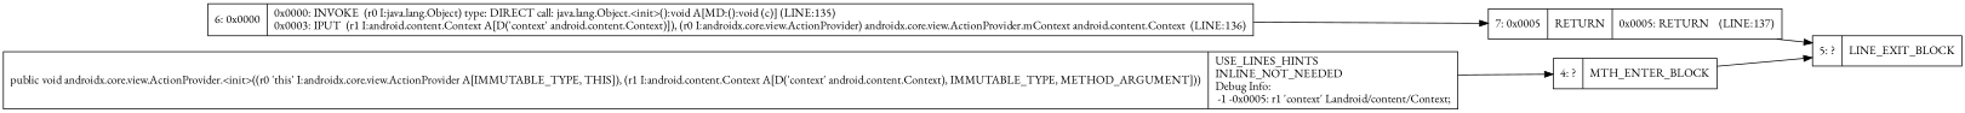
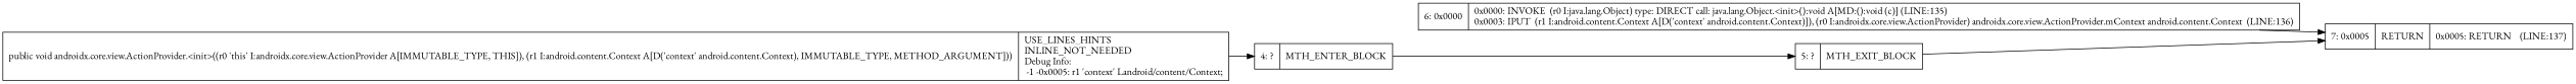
  digraph {
    fontname="EB Garamond"
    rankdir=LR
    node [fontname="EB Garamond" shape=record]
    edge [fontname="EB Garamond"]
    n1 [label="{4\:\ ?|MTH_ENTER_BLOCK\l}"]
-   n2 [label="{5\:\ ?|LINE_EXIT_BLOCK\l}"]
+   n2 [label="{5\:\ ?|MTH_EXIT_BLOCK\l}"]
    n3 [label="{6\:\ 0x0000|0x0000: INVOKE  (r0 I:java.lang.Object) type: DIRECT call: java.lang.Object.\<init\>():void A[MD:():void (c)] (LINE:135)\l0x0003: IPUT  (r1 I:android.content.Context A[D('context' android.content.Context)]), (r0 I:androidx.core.view.ActionProvider) androidx.core.view.ActionProvider.mContext android.content.Context  (LINE:136)\l}"]
    n4 [label="{7\:\ 0x0005|RETURN\l|0x0005: RETURN    (LINE:137)\l}"]
    n5 [label="{public void androidx.core.view.ActionProvider.\<init\>((r0 'this' I:androidx.core.view.ActionProvider A[IMMUTABLE_TYPE, THIS]), (r1 I:android.content.Context A[D('context' android.content.Context), IMMUTABLE_TYPE, METHOD_ARGUMENT]))  | USE_LINES_HINTS\lINLINE_NOT_NEEDED\lDebug Info:\l  \-1 \-0x0005: r1 'context' Landroid\/content\/Context;\l}"]
    n1 -> n2
    n3 -> n4
-   n4 -> n2
+   n2 -> n4
    n5 -> n1
  }
